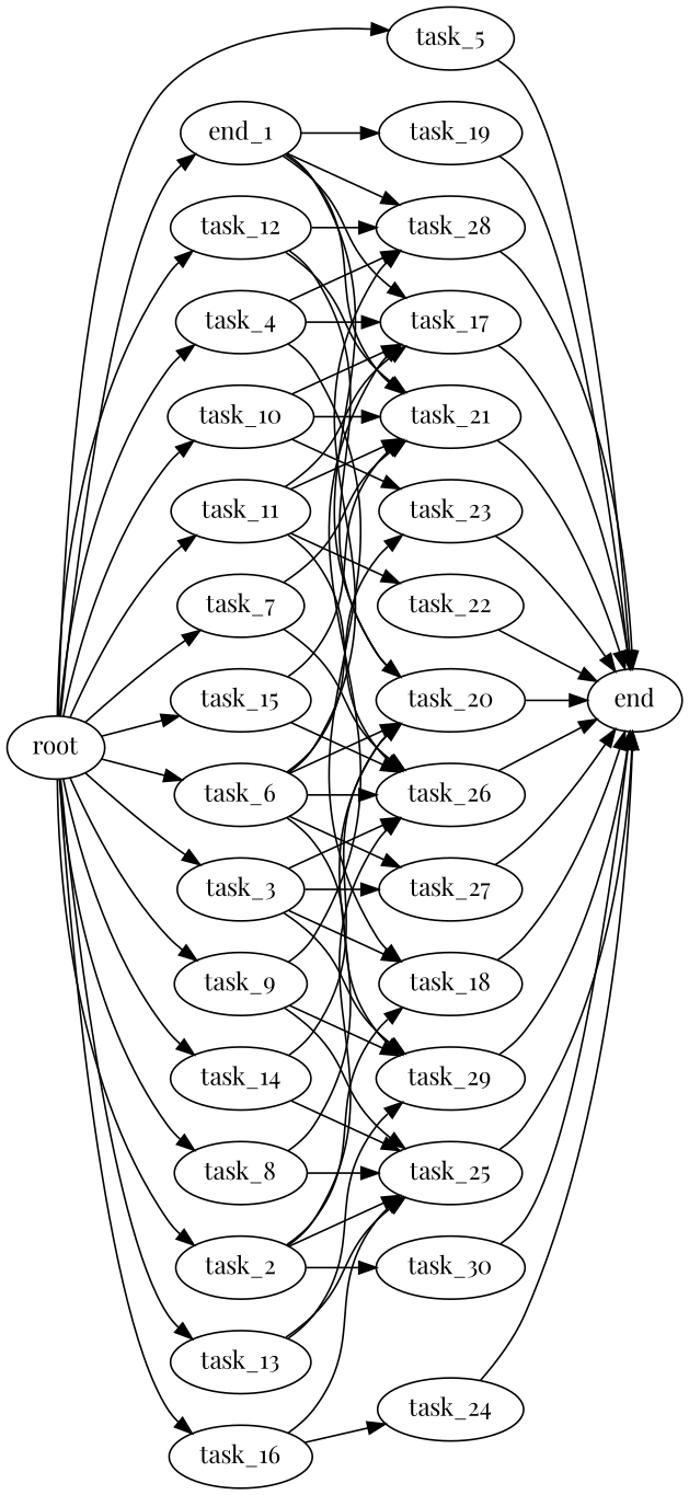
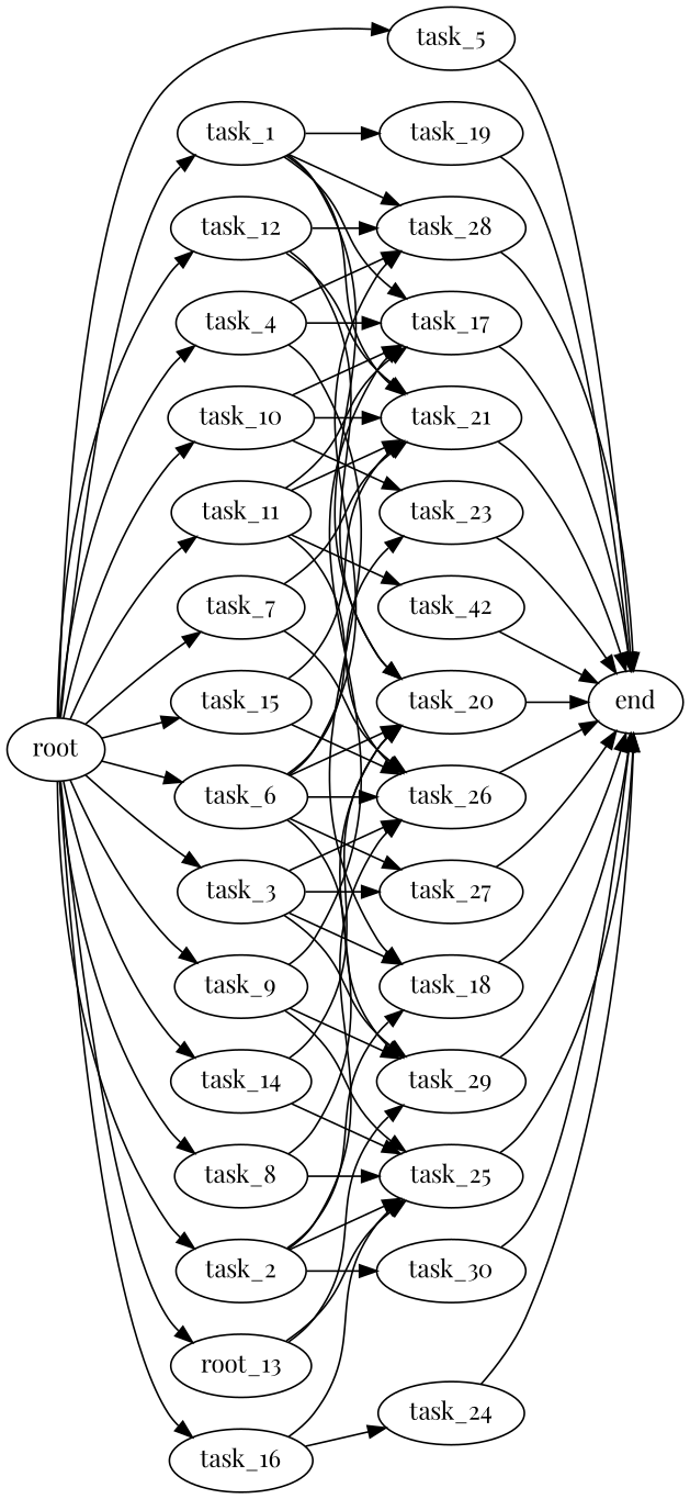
  digraph {
    fontname="Playfair Display"
    rankdir=LR
    node [fontname="Playfair Display"]
    edge [fontname="Playfair Display"]
    root
-   task_1 [label=end_1]
+   task_1
    task_2
    task_3
    task_4
    task_5
    task_6
    task_7
    task_8
    task_9
    task_10
    task_11
    task_12
-   task_13
+   task_13 [label=root_13]
    task_14
    task_15
    task_16
    task_17
    task_19
    task_20
    task_21
    task_28
    task_18
    task_25
    task_26
    task_30
    task_27
    task_29
    end
    task_23
-   task_22
+   task_22 [label=task_42]
    task_24
    root -> task_1
    root -> task_2
    root -> task_3
    root -> task_4
    root -> task_5
    root -> task_6
    root -> task_7
    root -> task_8
    root -> task_9
    root -> task_10
    root -> task_11
    root -> task_12
    root -> task_13
    root -> task_14
    root -> task_15
    root -> task_16
    task_1 -> task_17
    task_1 -> task_19
    task_1 -> task_20
    task_1 -> task_21
    task_1 -> task_28
    task_2 -> task_18
    task_2 -> task_25
    task_2 -> task_26
    task_2 -> task_30
    task_3 -> task_18
    task_3 -> task_26
    task_3 -> task_27
    task_3 -> task_29
    task_4 -> task_17
    task_4 -> task_28
    task_4 -> task_18
    task_5 -> end
    task_6 -> task_20
    task_6 -> task_28
    task_6 -> task_26
    task_6 -> task_27
    task_6 -> task_29
    task_6 -> task_23
    task_7 -> task_21
    task_7 -> task_26
    task_8 -> task_20
    task_8 -> task_25
    task_9 -> task_17
    task_9 -> task_25
    task_9 -> task_29
    task_10 -> task_17
    task_10 -> task_21
    task_10 -> task_23
    task_11 -> task_17
    task_11 -> task_21
    task_11 -> task_26
    task_11 -> task_22
    task_12 -> task_20
    task_12 -> task_21
    task_12 -> task_28
    task_13 -> task_25
    task_13 -> task_29
    task_14 -> task_20
    task_14 -> task_25
    task_15 -> task_21
    task_15 -> task_26
    task_16 -> task_25
    task_16 -> task_24
    task_17 -> end
    task_19 -> end
    task_20 -> end
    task_21 -> end
    task_28 -> end
    task_18 -> end
    task_25 -> end
    task_26 -> end
    task_30 -> end
    task_27 -> end
    task_29 -> end
    task_23 -> end
    task_22 -> end
    task_24 -> end
  }
